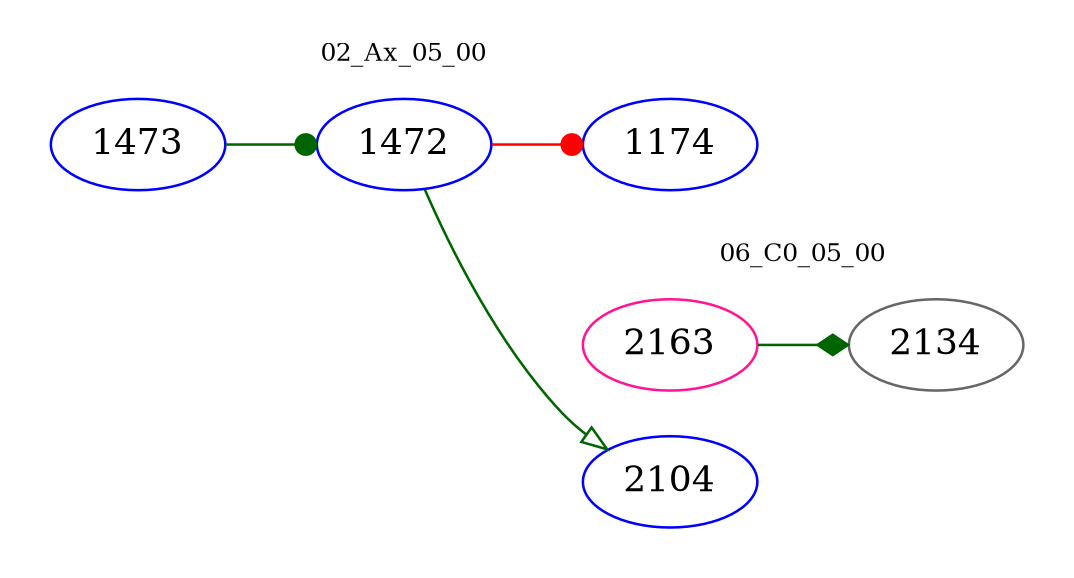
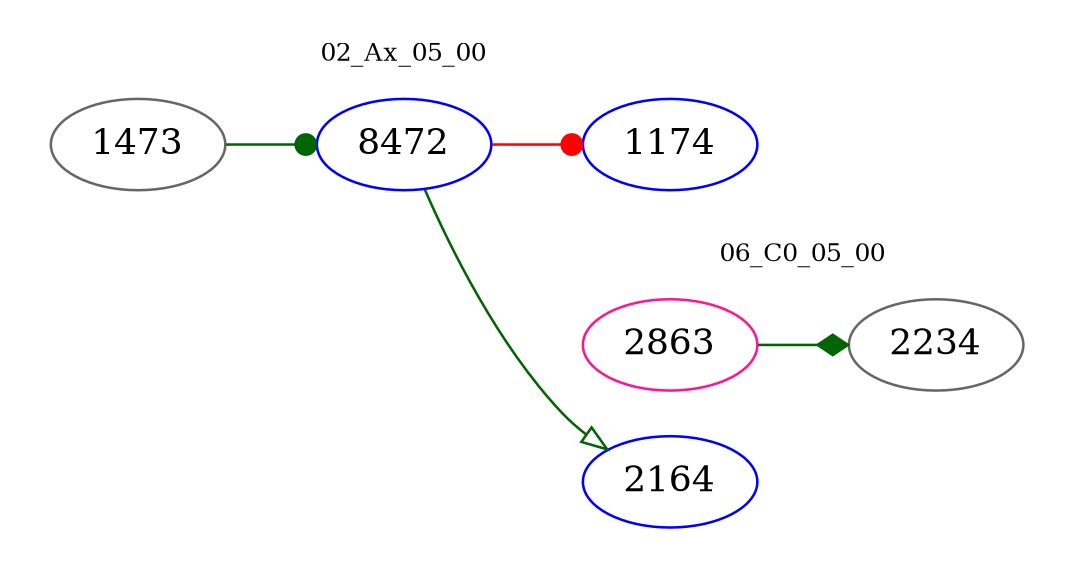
  digraph {
    rankdir=LR
    node [color=blue]
    edge [arrowhead=dot color=darkgreen]
-   n1 [label=1473]
-   n2 [label=1472]
+   n1 [color=gray40 label=1473]
+   n2 [label=8472]
    n3 [label=1174]
-   n4 [color=deeppink label=2163]
-   n5 [color=gray40 label=2134]
-   n6 [label=2104]
+   n4 [color=deeppink label=2863]
+   n5 [color=gray40 label=2234]
+   n6 [label=2164]
    subgraph cluster_1 {
      color=white
      fontsize=10
      label="02_Ax_05_00"
      n1
      n2
      n3
    }
    subgraph cluster_2 {
      color=white
      fontsize=10
      label="06_C0_05_00"
      n4
      n5
      n6
    }
    n1 -> n2
    n2 -> n3 [color=red]
    n2 -> n6 [arrowhead=onormal]
    n4 -> n5 [arrowhead=diamond]
  }
